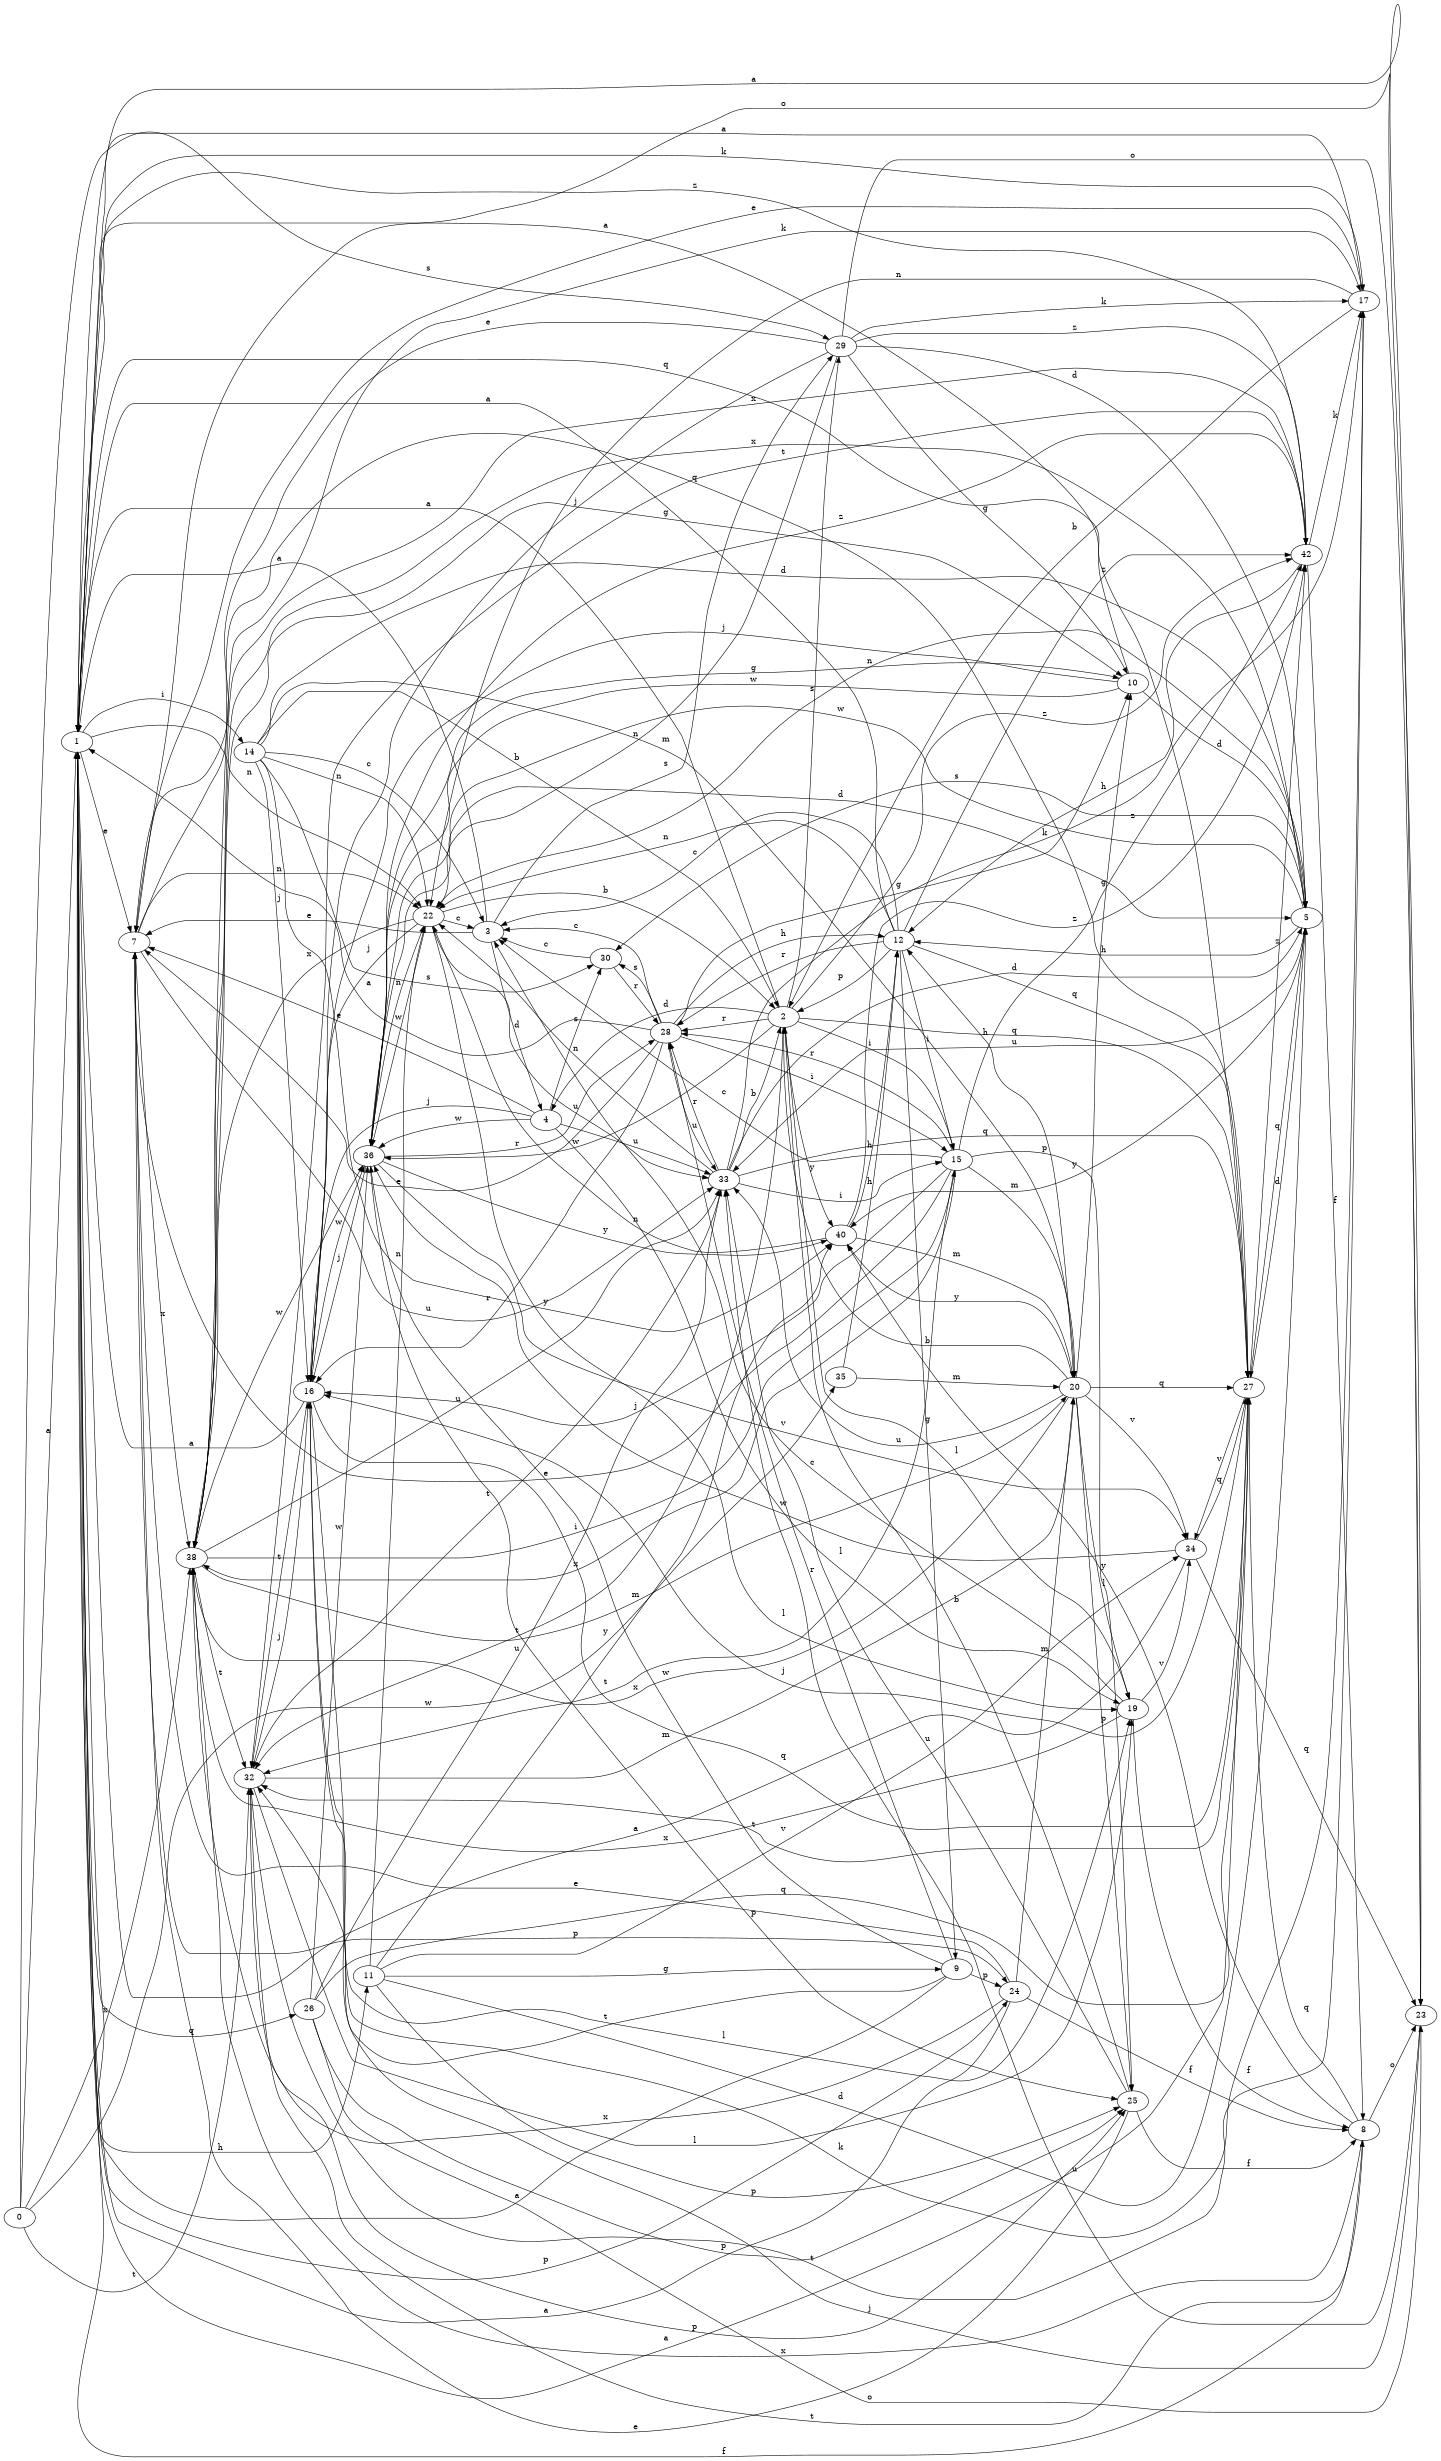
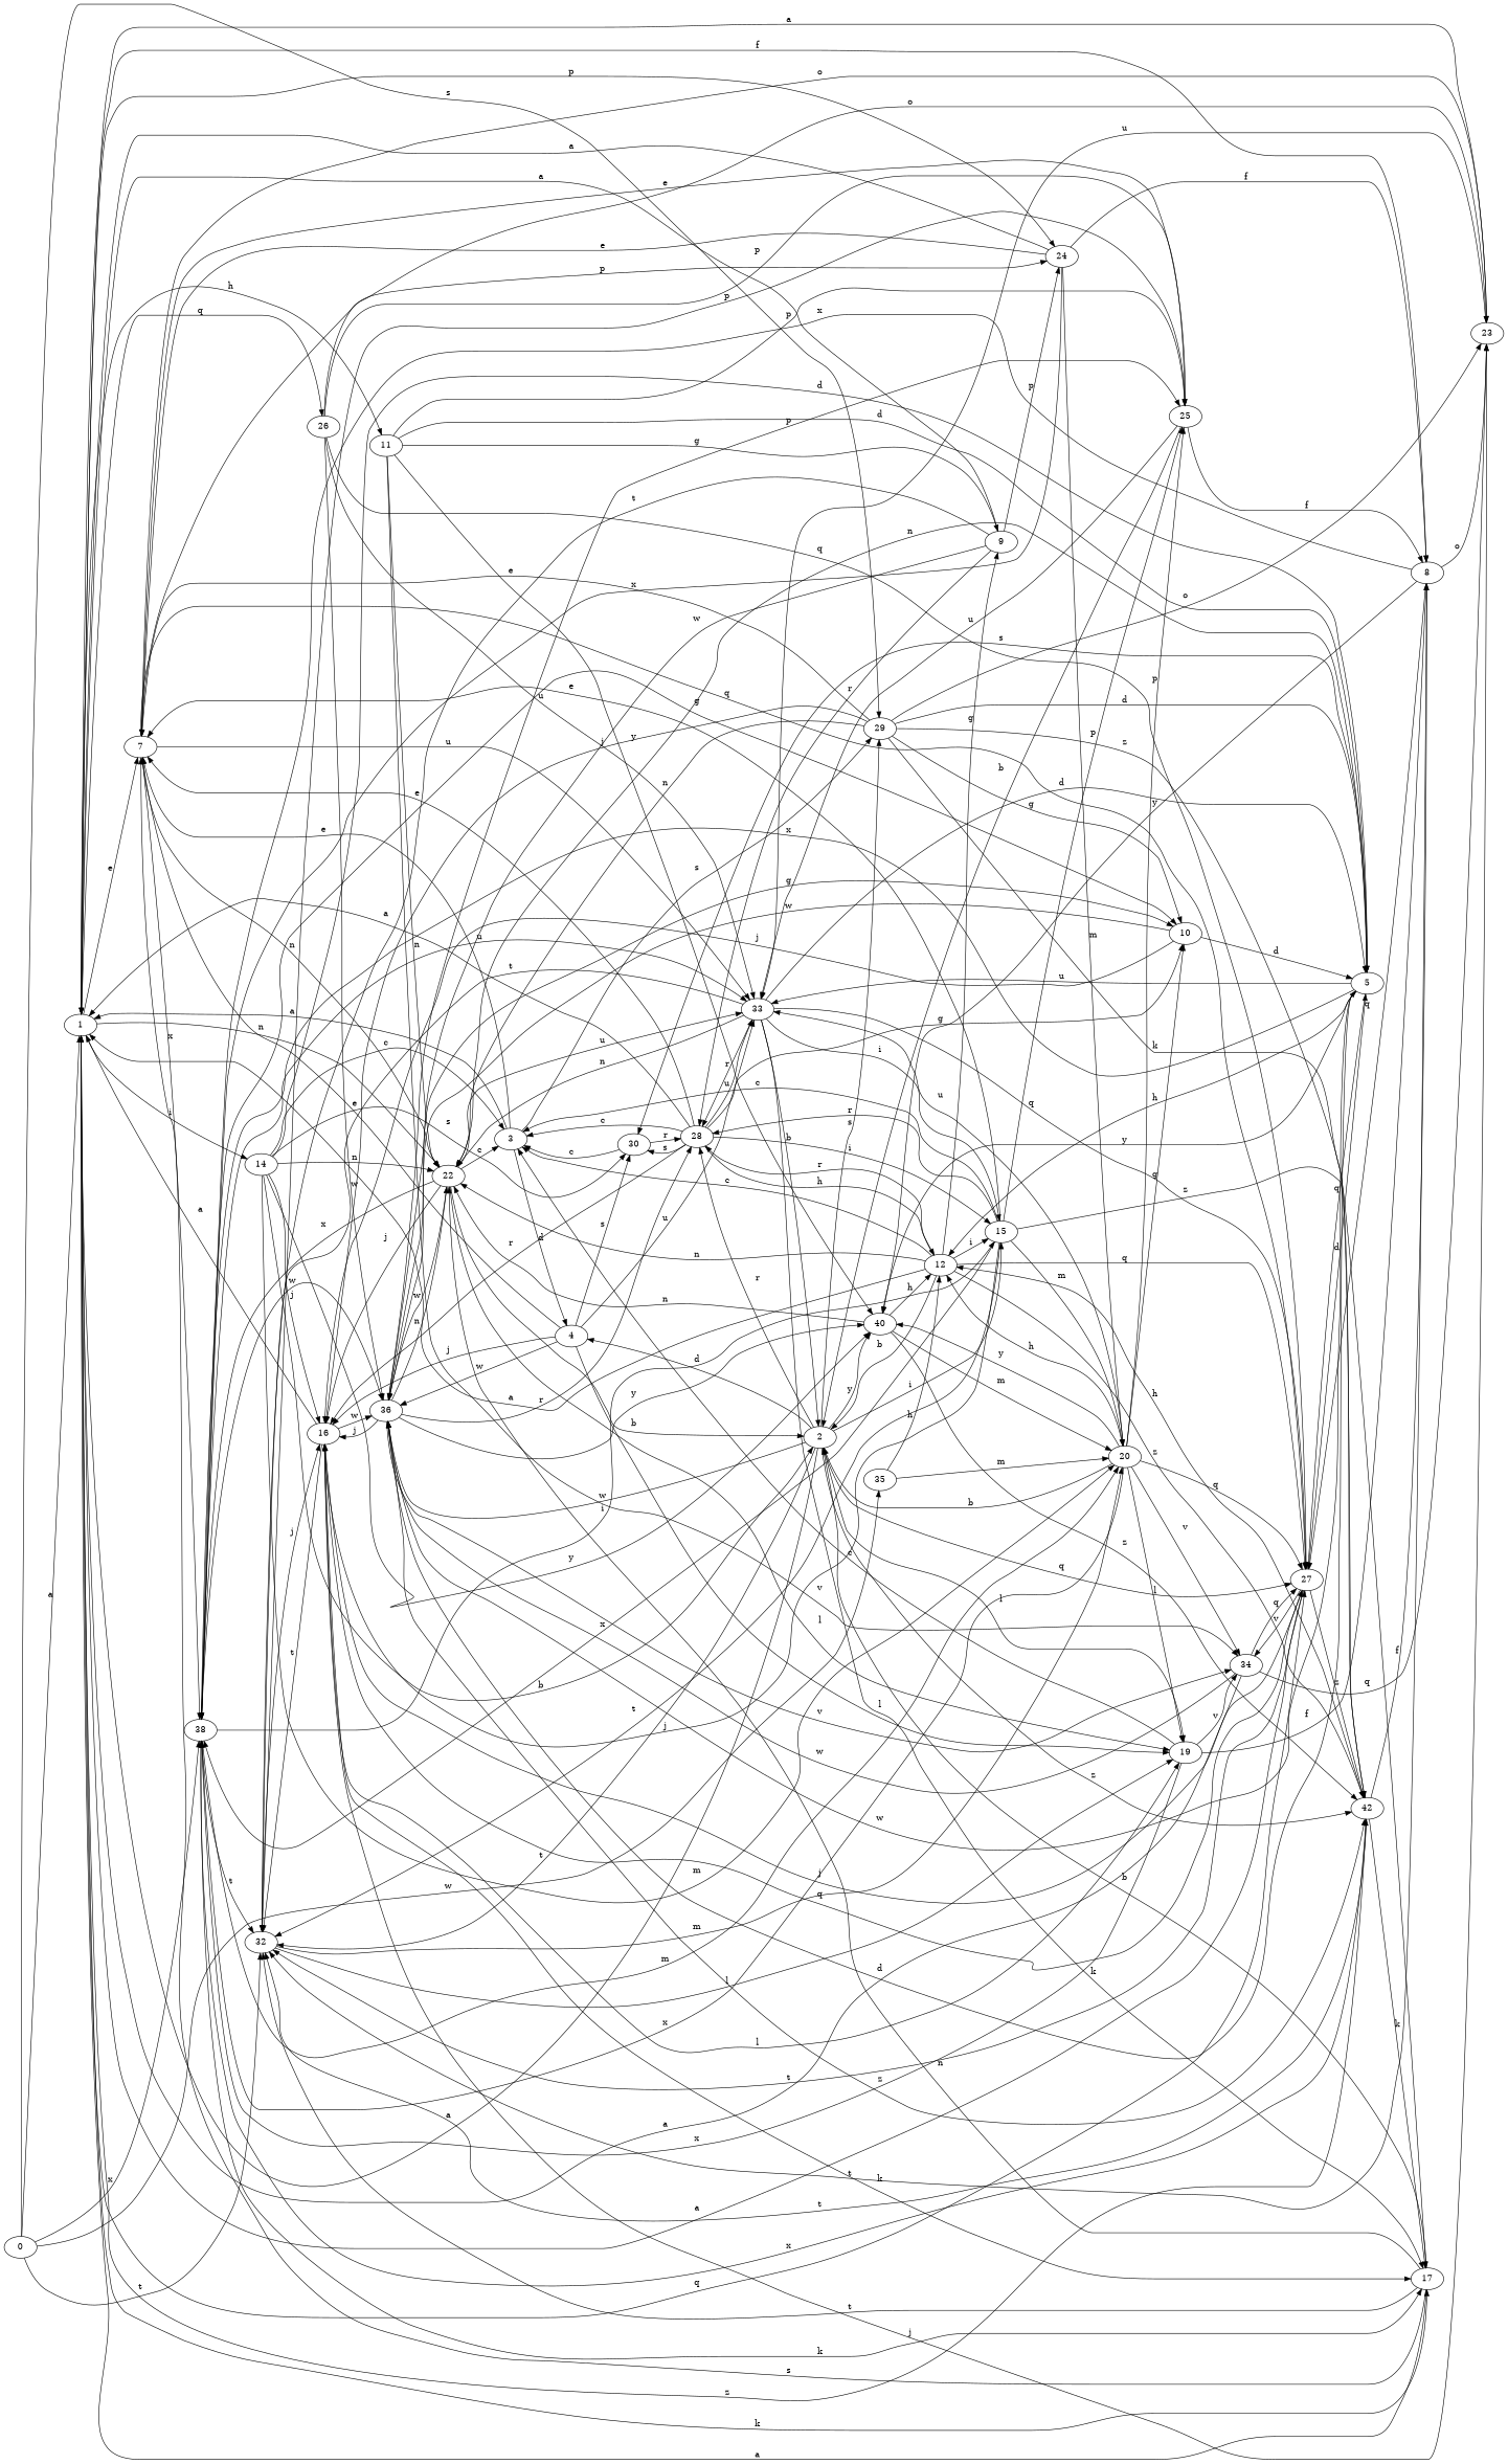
  strict digraph {
    rankdir=LR
    0
    1
    29
    32
    35
    38
    7
    8
    11
    14
    17
    22
    24
    26
    27
    42
    16
    5
    23
    10
    19
    25
    20
    12
    15
    36
    33
    40
    9
    34
    2
    3
    30
    4
    28
    0 -> 1 [label=a]
    0 -> 29 [label=s]
    0 -> 32 [label=t]
    0 -> 35 [label=w]
    0 -> 38 [label=x]
    1 -> 7 [label=e]
    1 -> 8 [label=f]
    1 -> 11 [label=h]
    1 -> 14 [label=i]
    1 -> 17 [label=k]
    1 -> 22 [label=n]
    1 -> 24 [label=p]
    1 -> 26 [label=q]
    1 -> 27 [label=q]
    1 -> 42 [label=z]
    29 -> 7 [label=e]
    29 -> 17 [label=k]
    29 -> 22 [label=n]
    29 -> 42 [label=z]
    29 -> 16 [label=j]
    29 -> 5 [label=d]
    29 -> 23 [label=o]
    29 -> 10 [label=g]
    32 -> 16 [label=j]
    32 -> 19 [label=l]
    32 -> 25 [label=p]
    32 -> 20 [label=m]
    35 -> 20 [label=m]
    35 -> 12 [label=h]
    38 -> 32 [label=t]
    38 -> 17 [label=k]
    38 -> 10 [label=g]
    38 -> 20 [label=m]
    38 -> 15 [label=i]
    38 -> 36 [label=w]
    38 -> 33 [label=u]
    7 -> 38 [label=x]
    7 -> 22 [label=n]
    7 -> 24 [label=p]
    7 -> 27 [label=q]
    7 -> 23 [label=o]
    7 -> 33 [label=u]
    8 -> 32 [label=t]
    8 -> 38 [label=x]
    8 -> 27 [label=q]
    8 -> 23 [label=o]
    8 -> 40 [label=y]
    11 -> 22 [label=n]
    11 -> 5 [label=d]
    11 -> 25 [label=p]
    11 -> 40 [label=y]
    11 -> 9 [label=g]
    11 -> 34 [label=v]
    14 -> 22 [label=n]
    14 -> 16 [label=j]
    14 -> 5 [label=d]
    14 -> 20 [label=m]
    14 -> 40 [label=y]
    14 -> 2 [label=b]
    14 -> 3 [label=c]
    14 -> 30 [label=s]
    17 -> 1 [label=a]
    17 -> 32 [label=t]
-   17 -> 7 [label=e]
+   17 -> 7 [label=s]
    17 -> 22 [label=n]
    17 -> 2 [label=b]
    22 -> 38 [label=x]
    22 -> 16 [label=j]
    22 -> 19 [label=l]
    22 -> 36 [label=w]
    22 -> 33 [label=u]
    22 -> 2 [label=b]
    22 -> 3 [label=c]
    24 -> 1 [label=a]
    24 -> 38 [label=x]
    24 -> 7 [label=e]
    24 -> 8 [label=f]
    24 -> 20 [label=m]
    26 -> 27 [label=q]
    26 -> 23 [label=o]
    26 -> 25 [label=p]
    26 -> 36 [label=w]
    26 -> 33 [label=u]
    27 -> 1 [label=a]
    27 -> 32 [label=t]
    27 -> 42 [label=z]
    27 -> 16 [label=j]
    27 -> 5 [label=d]
    27 -> 34 [label=v]
    42 -> 32 [label=t]
    42 -> 38 [label=x]
    42 -> 8 [label=f]
    42 -> 17 [label=k]
    42 -> 12 [label=h]
    16 -> 1 [label=a]
    16 -> 32 [label=t]
    16 -> 17 [label=k]
    16 -> 27 [label=q]
    16 -> 19 [label=l]
    16 -> 36 [label=w]
    5 -> 38 [label=x]
    5 -> 22 [label=n]
    5 -> 27 [label=q]
    5 -> 12 [label=h]
    5 -> 36 [label=w]
    5 -> 33 [label=u]
    5 -> 40 [label=y]
    5 -> 30 [label=s]
    23 -> 1 [label=a]
    23 -> 16 [label=j]
    23 -> 33 [label=u]
-   10 -> 1 [label=a]
    10 -> 16 [label=j]
    10 -> 5 [label=d]
    10 -> 36 [label=w]
    19 -> 38 [label=x]
    19 -> 8 [label=f]
    19 -> 34 [label=v]
    19 -> 3 [label=c]
    25 -> 7 [label=e]
    25 -> 8 [label=f]
    25 -> 33 [label=u]
    25 -> 2 [label=b]
    20 -> 38 [label=x]
    20 -> 27 [label=q]
    20 -> 10 [label=g]
    20 -> 19 [label=l]
    20 -> 25 [label=p]
    20 -> 12 [label=h]
    20 -> 33 [label=u]
    20 -> 40 [label=y]
    20 -> 34 [label=v]
    20 -> 2 [label=b]
    12 -> 1 [label=a]
    12 -> 22 [label=n]
    12 -> 27 [label=q]
    12 -> 42 [label=z]
    12 -> 15 [label=i]
    12 -> 9 [label=g]
-   12 -> 2 [label=p]
+   12 -> 2 [label=b]
    12 -> 3 [label=c]
    12 -> 28 [label=r]
    15 -> 32 [label=t]
    15 -> 38 [label=x]
    15 -> 7 [label=e]
    15 -> 42 [label=z]
    15 -> 16 [label=j]
    15 -> 25 [label=p]
    15 -> 20 [label=m]
    15 -> 3 [label=c]
    15 -> 28 [label=r]
    36 -> 22 [label=n]
    36 -> 42 [label=z]
    36 -> 16 [label=j]
    36 -> 5 [label=d]
    36 -> 10 [label=g]
    36 -> 25 [label=p]
    36 -> 40 [label=y]
    36 -> 34 [label=v]
    36 -> 28 [label=r]
    33 -> 32 [label=t]
    33 -> 17 [label=k]
    33 -> 22 [label=n]
    33 -> 27 [label=q]
    33 -> 5 [label=d]
    33 -> 15 [label=i]
    33 -> 2 [label=b]
    33 -> 28 [label=r]
    40 -> 22 [label=n]
    40 -> 42 [label=z]
    40 -> 20 [label=m]
    40 -> 12 [label=h]
    9 -> 1 [label=a]
    9 -> 32 [label=t]
    9 -> 24 [label=p]
    9 -> 36 [label=w]
    9 -> 28 [label=r]
    34 -> 1 [label=a]
    34 -> 27 [label=q]
    34 -> 23 [label=q]
    34 -> 36 [label=w]
    2 -> 1 [label=a]
    2 -> 29 [label=s]
    2 -> 32 [label=t]
    2 -> 27 [label=q]
    2 -> 42 [label=z]
    2 -> 19 [label=l]
    2 -> 15 [label=i]
    2 -> 36 [label=w]
    2 -> 40 [label=y]
    2 -> 4 [label=d]
    2 -> 28 [label=r]
    3 -> 1 [label=a]
    3 -> 29 [label=s]
    3 -> 7 [label=e]
    3 -> 4 [label=d]
    30 -> 3 [label=c]
    30 -> 28 [label=r]
    4 -> 7 [label=e]
    4 -> 16 [label=j]
    4 -> 19 [label=l]
    4 -> 36 [label=w]
    4 -> 33 [label=u]
    4 -> 30 [label=s]
    28 -> 1 [label=a]
    28 -> 7 [label=e]
    28 -> 16 [label=r]
    28 -> 10 [label=g]
    28 -> 12 [label=h]
    28 -> 15 [label=i]
    28 -> 33 [label=u]
    28 -> 3 [label=c]
    28 -> 30 [label=s]
  }
